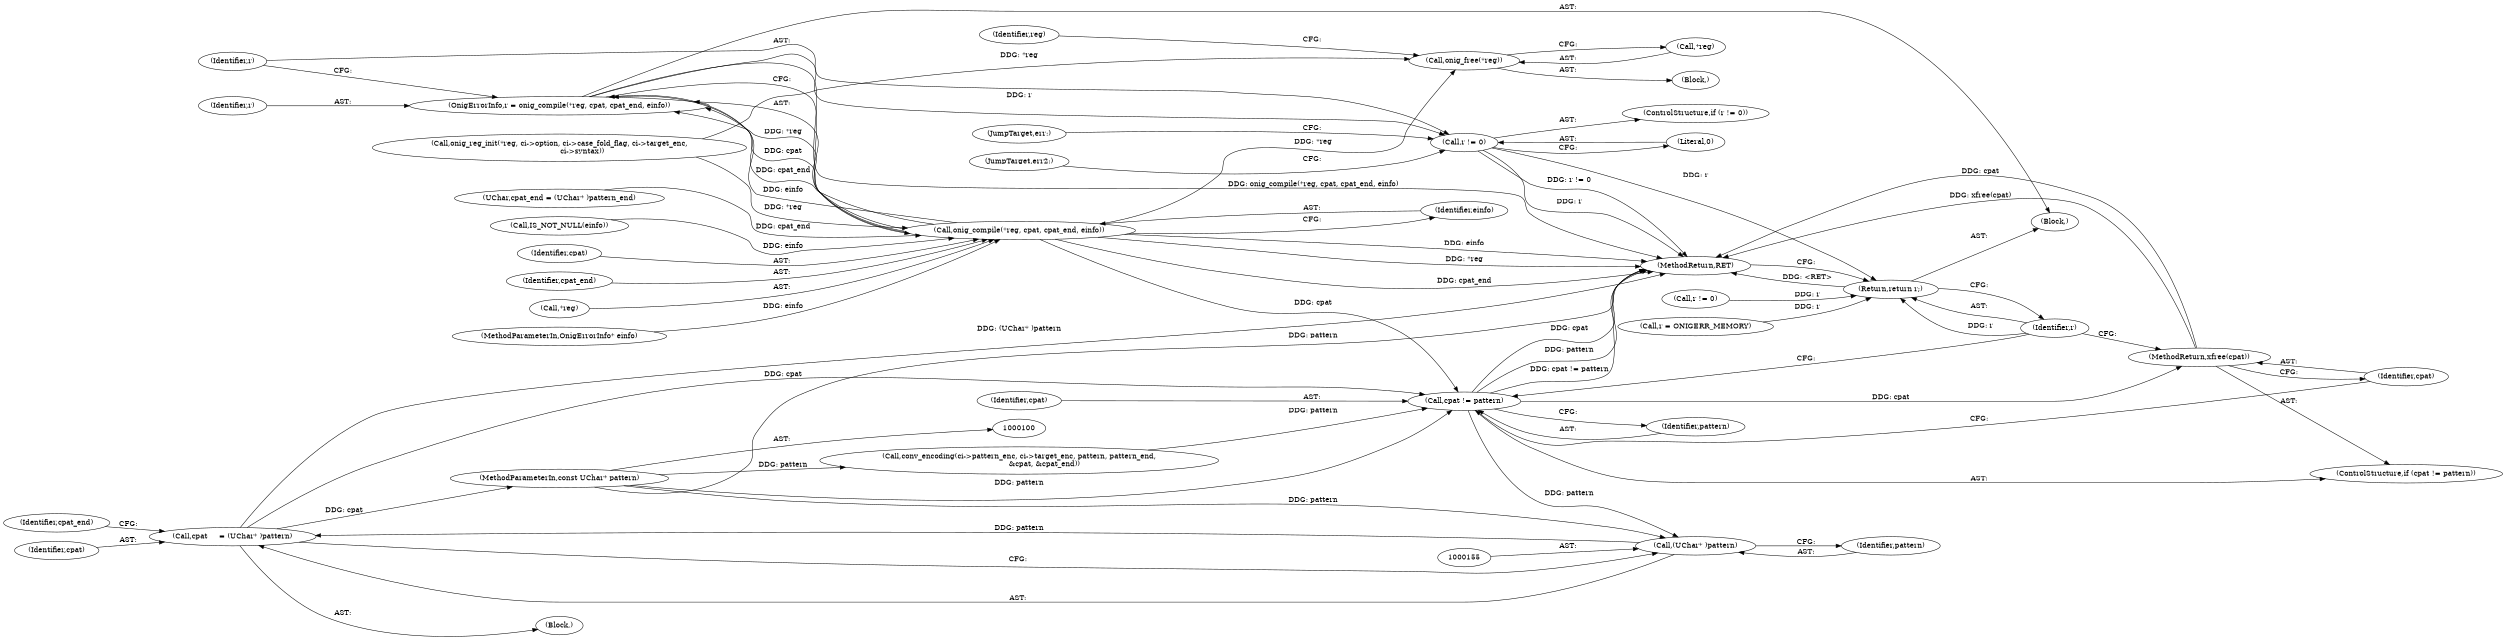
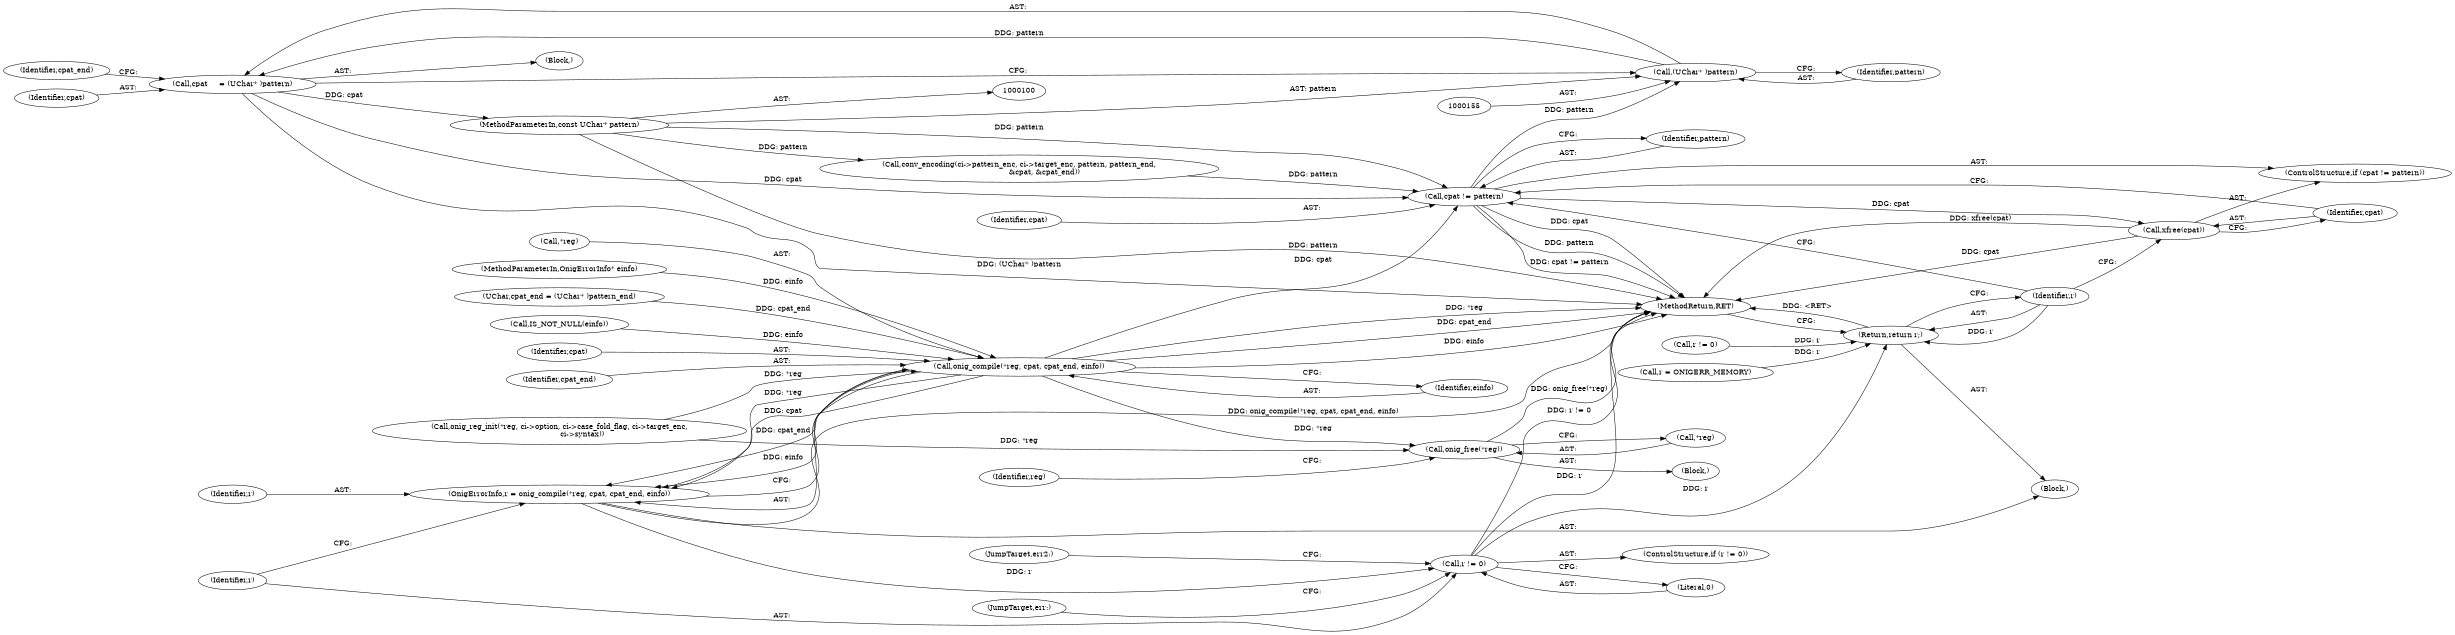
  digraph {
    rankdir=LR
    n1 [label="(Call,cpat     = (UChar* )pattern)"]
    n2 [label="(Call,(UChar* )pattern)"]
    n3 [label="(Call,cpat != pattern)"]
    n4 [label="(MethodReturn,RET)"]
    n5 [label="(Block,)"]
    n6 [label="(MethodParameterIn,const UChar* pattern)"]
    n7 [label="(Identifier,pattern)"]
    n8 [label="(Call,onig_compile(*reg, cpat, cpat_end, einfo))"]
    n9 [label="(OnigErrorInfo,r = onig_compile(*reg, cpat, cpat_end, einfo))"]
    n10 [label="(Call,onig_free(*reg))"]
    n11 [label="(Identifier,einfo)"]
-   n12 [label="(MethodReturn,xfree(cpat))"]
+   n12 [label="(Call,xfree(cpat))"]
    n13 [label="(Identifier,pattern)"]
    n14 [label="(ControlStructure,if (cpat != pattern))"]
    n15 [label="(Return,return r;)"]
    n16 [label="(Call,conv_encoding(ci->pattern_enc, ci->target_enc, pattern, pattern_end,\n                      &cpat, &cpat_end))"]
    1000100
    n18 [label="(Call,r != 0)"]
    n19 [label="(Block,)"]
    n20 [label="(Block,)"]
    n21 [label="(Call,*reg)"]
    n22 [label="(ControlStructure,if (r != 0))"]
    n23 [label="(Literal,0)"]
    n24 [label="(Identifier,r)"]
    n25 [label="(Identifier,cpat)"]
    n26 [label="(Call,*reg)"]
    n27 [label="(Identifier,reg)"]
    n28 [label="(MethodParameterIn,OnigErrorInfo* einfo)"]
    n29 [label="(Identifier,r)"]
    n30 [label="(JumpTarget,err:)"]
    n31 [label="(UChar,cpat_end = (UChar* )pattern_end)"]
    n32 [label="(Call,r != 0)"]
    n33 [label="(Call,IS_NOT_NULL(einfo))"]
    n34 [label="(Identifier,cpat)"]
    n35 [label="(Identifier,cpat_end)"]
    n36 [label="(Call,r = ONIGERR_MEMORY)"]
    n37 [label="(Identifier,cpat)"]
    n38 [label="(Identifier,cpat)"]
    n39 [label="(Call,onig_reg_init(*reg, ci->option, ci->case_fold_flag, ci->target_enc,\n                    ci->syntax))"]
    n40 [label="(Identifier,r)"]
    n41 [label="(JumpTarget,err2:)"]
    n42 [label="(Identifier,cpat_end)"]
    1000155
    n1 -> n2 [label="CFG: "]
    n1 -> n3 [label="DDG: cpat"]
    n1 -> n4 [label="DDG: (UChar* )pattern"]
    n1 -> n5 [label="AST: "]
    n1 -> n6 [label="DDG: cpat"]
    n2 -> n1 [label="AST: "]
    n2 -> n1 [label="DDG: pattern"]
    n2 -> n7 [label="CFG: "]
    n3 -> n2 [label="DDG: pattern"]
    n3 -> n4 [label="DDG: cpat"]
    n3 -> n4 [label="DDG: pattern"]
    n3 -> n4 [label="DDG: cpat != pattern"]
    n3 -> n12 [label="DDG: cpat"]
    n3 -> n13 [label="CFG: "]
    n3 -> n14 [label="AST: "]
    n4 -> n15 [label="CFG: "]
-   n6 -> n2 [label="DDG: pattern"]
+   n6 -> n2 [label="AST: pattern"]
    n6 -> n3 [label="DDG: pattern"]
    n6 -> n4 [label="DDG: pattern"]
    n6 -> n16 [label="DDG: pattern"]
    n6 -> 1000100 [label="AST: "]
    n7 -> n2 [label="AST: "]
    n8 -> n3 [label="DDG: cpat"]
    n8 -> n4 [label="DDG: cpat_end"]
    n8 -> n4 [label="DDG: einfo"]
    n8 -> n4 [label="DDG: *reg"]
    n8 -> n9 [label="AST: "]
    n8 -> n9 [label="DDG: *reg"]
    n8 -> n9 [label="DDG: cpat"]
    n8 -> n9 [label="DDG: cpat_end"]
    n8 -> n9 [label="DDG: einfo"]
    n8 -> n10 [label="DDG: *reg"]
    n8 -> n11 [label="CFG: "]
    n9 -> n4 [label="DDG: onig_compile(*reg, cpat, cpat_end, einfo)"]
    n9 -> n8 [label="CFG: "]
    n9 -> n18 [label="DDG: r"]
    n9 -> n19 [label="AST: "]
+   n10 -> n4 [label="DDG: onig_free(*reg)"]
    n10 -> n20 [label="AST: "]
    n10 -> n21 [label="CFG: "]
    n11 -> n8 [label="AST: "]
    n12 -> n4 [label="DDG: xfree(cpat)"]
    n12 -> n4 [label="DDG: cpat"]
    n12 -> n14 [label="AST: "]
    n12 -> n25 [label="CFG: "]
    n13 -> n3 [label="AST: "]
    n15 -> n4 [label="DDG: <RET>"]
    n15 -> n19 [label="AST: "]
    n15 -> n24 [label="CFG: "]
    n16 -> n3 [label="DDG: pattern"]
    n18 -> n4 [label="DDG: r != 0"]
    n18 -> n4 [label="DDG: r"]
    n18 -> n15 [label="DDG: r"]
    n18 -> n22 [label="AST: "]
    n18 -> n23 [label="CFG: "]
    n21 -> n10 [label="AST: "]
    n23 -> n18 [label="AST: "]
    n24 -> n3 [label="CFG: "]
    n24 -> n12 [label="CFG: "]
    n24 -> n15 [label="AST: "]
    n24 -> n15 [label="DDG: r"]
    n25 -> n3 [label="CFG: "]
    n25 -> n12 [label="AST: "]
    n26 -> n8 [label="AST: "]
    n27 -> n10 [label="CFG: "]
    n28 -> n8 [label="DDG: einfo"]
    n29 -> n9 [label="CFG: "]
    n29 -> n18 [label="AST: "]
    n30 -> n18 [label="CFG: "]
    n31 -> n8 [label="DDG: cpat_end"]
    n32 -> n15 [label="DDG: r"]
    n33 -> n8 [label="DDG: einfo"]
    n34 -> n8 [label="AST: "]
    n35 -> n1 [label="CFG: "]
    n36 -> n15 [label="DDG: r"]
    n37 -> n1 [label="AST: "]
    n38 -> n3 [label="AST: "]
    n39 -> n8 [label="DDG: *reg"]
    n39 -> n10 [label="DDG: *reg"]
    n40 -> n9 [label="AST: "]
    n41 -> n18 [label="CFG: "]
    n42 -> n8 [label="AST: "]
    1000155 -> n2 [label="AST: "]
  }
